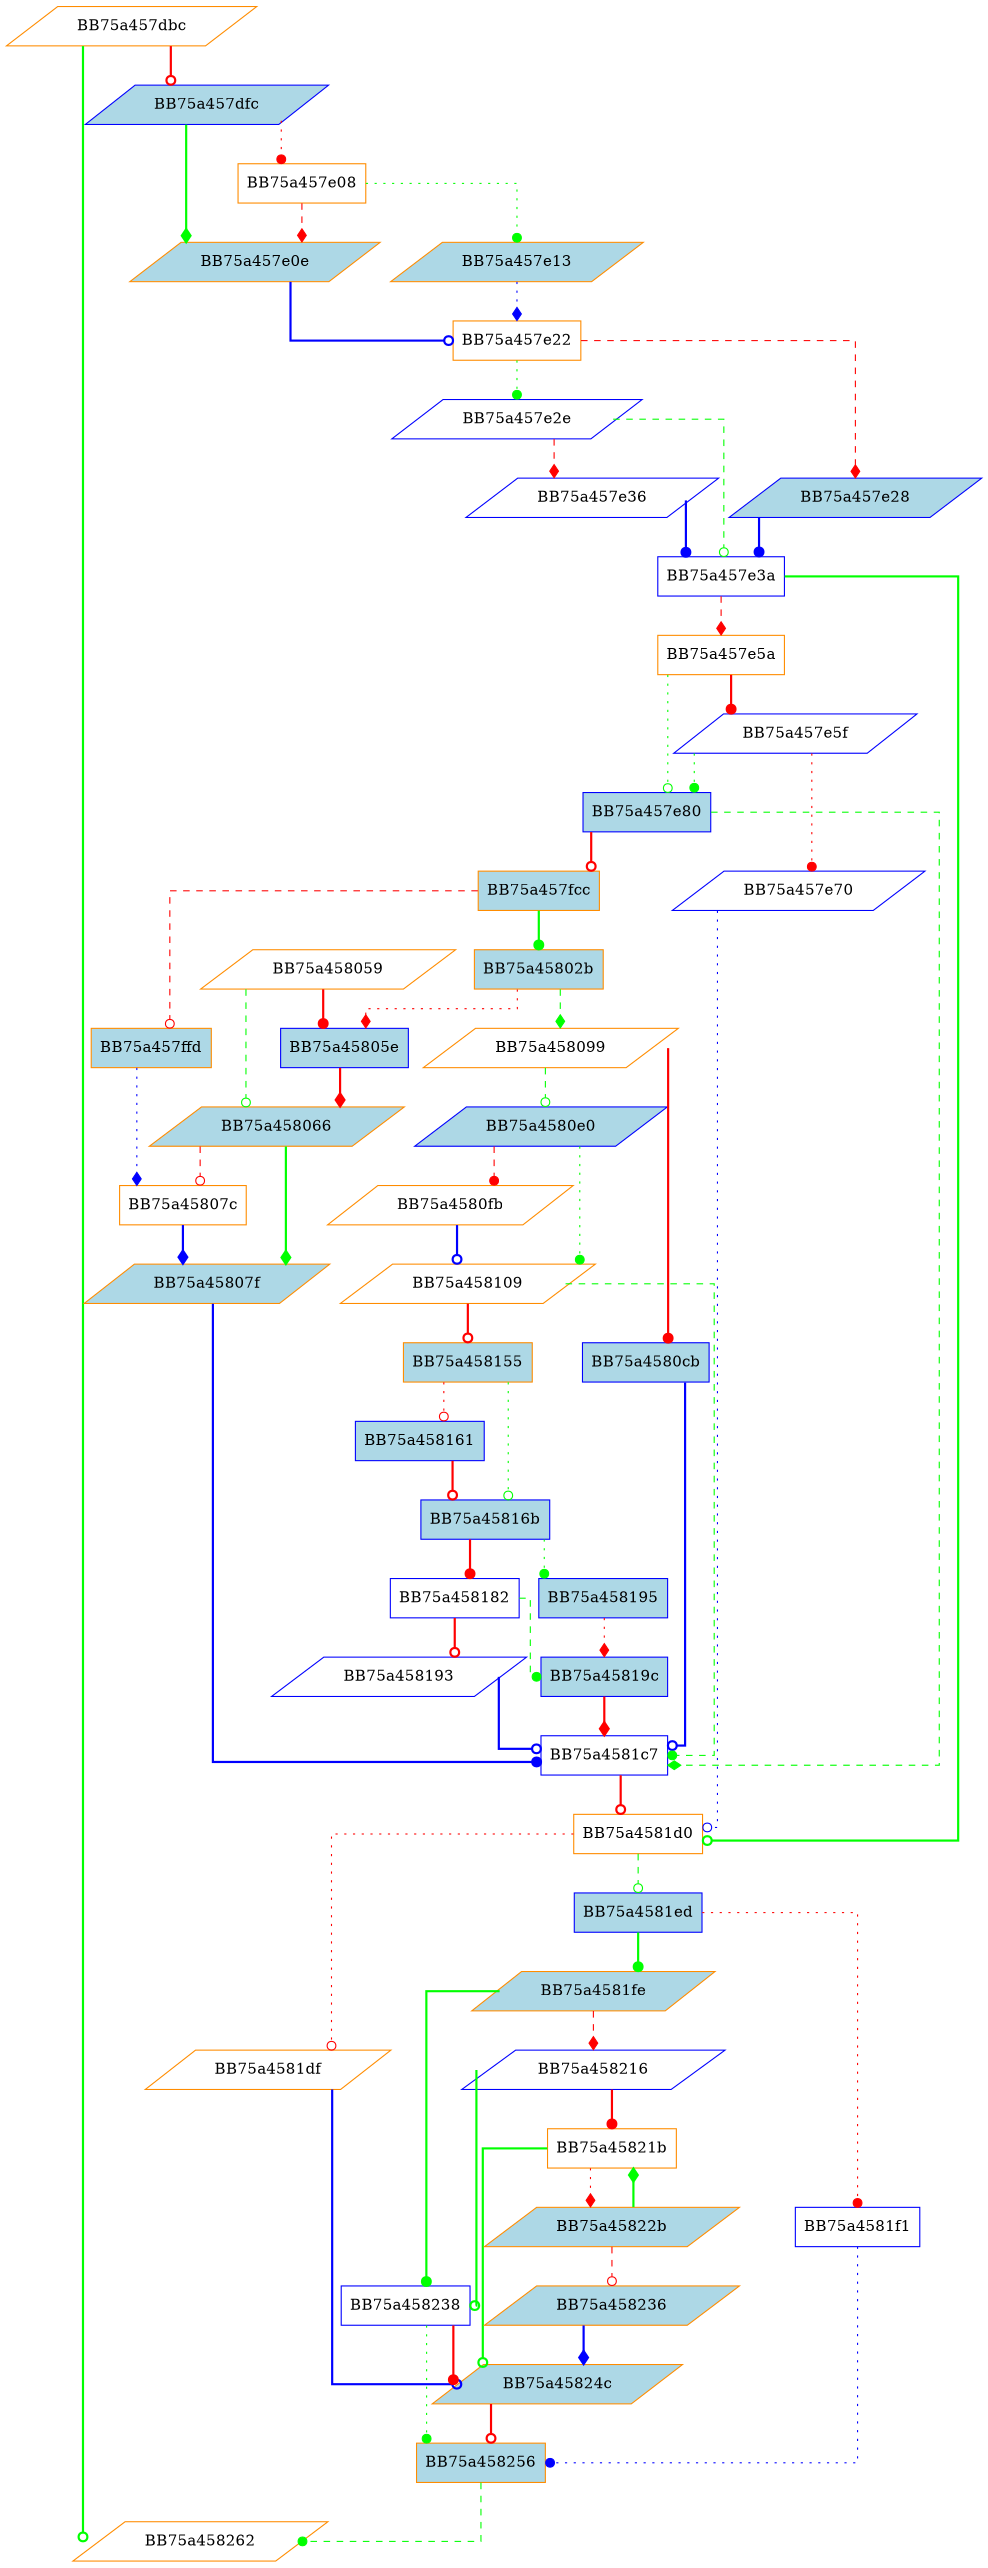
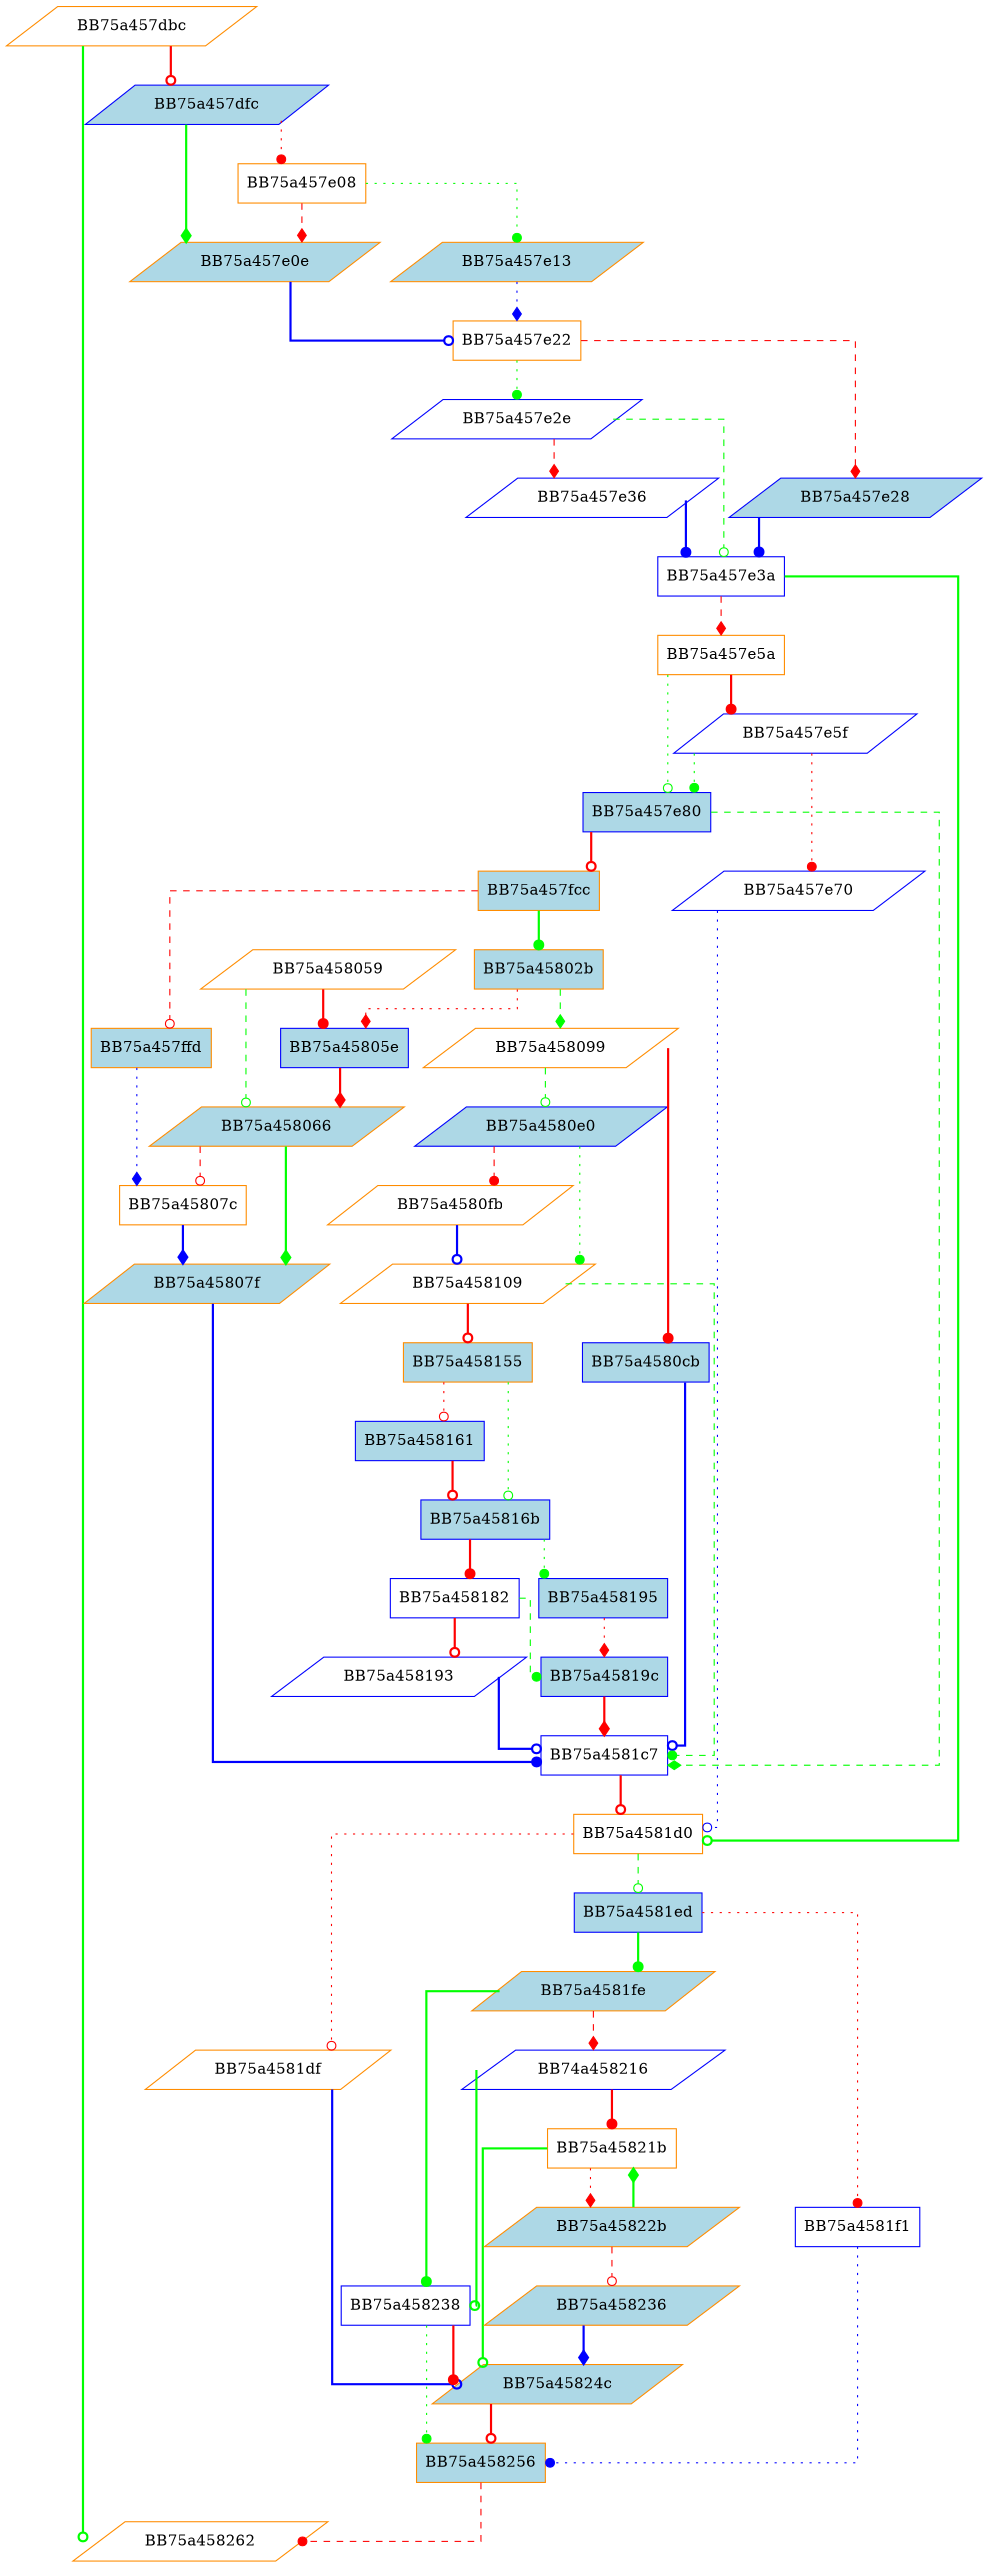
  digraph {
    splines=ortho
    node [color=darkorange fillcolor=white shape=parallelogram style=filled]
    edge [arrowhead=odot color=red style=bold]
    BB75a457dbc
    BB75a458262
    BB75a457dfc [color=blue fillcolor=lightblue]
    BB75a457e0e [fillcolor=lightblue]
    BB75a457e08 [shape=box]
    BB75a457e22 [shape=box]
    BB75a457e13 [fillcolor=lightblue]
    BB75a457e2e [color=blue]
    BB75a457e28 [color=blue fillcolor=lightblue]
    BB75a457e3a [color=blue shape=box]
    BB75a457e36 [color=blue]
    BB75a4581d0 [shape=box]
    BB75a457e5a [shape=box]
    BB75a4581ed [color=blue fillcolor=lightblue shape=box]
    BB75a4581df
    BB75a457e80 [color=blue fillcolor=lightblue shape=box]
    BB75a457e5f [color=blue]
    BB75a4581fe [fillcolor=lightblue]
    BB75a4581f1 [color=blue shape=box]
    BB75a45824c [fillcolor=lightblue]
    BB75a4581c7 [color=blue shape=box]
    BB75a457fcc [fillcolor=lightblue shape=box]
    BB75a457e70 [color=blue]
    BB75a45802b [fillcolor=lightblue shape=box]
    BB75a457ffd [fillcolor=lightblue shape=box]
    BB75a458099
    BB75a45805e [color=blue fillcolor=lightblue shape=box]
    BB75a45807c [shape=box]
    BB75a4580e0 [color=blue fillcolor=lightblue]
    BB75a4580cb [color=blue fillcolor=lightblue shape=box]
    BB75a458066 [fillcolor=lightblue]
    BB75a458059
    BB75a45807f [fillcolor=lightblue]
    BB75a458109
    BB75a4580fb
    BB75a458155 [fillcolor=lightblue shape=box]
    BB75a45816b [color=blue fillcolor=lightblue shape=box]
    BB75a458161 [color=blue fillcolor=lightblue shape=box]
    BB75a458195 [color=blue fillcolor=lightblue shape=box]
    BB75a458182 [color=blue shape=box]
    BB75a45819c [color=blue fillcolor=lightblue shape=box]
    BB75a458193 [color=blue]
    BB75a458238 [color=blue shape=box]
-   BB75a458216 [color=blue]
+   BB75a458216 [color=blue label=BB74a458216]
    BB75a458256 [fillcolor=lightblue shape=box]
    BB75a45821b [shape=box]
    BB75a45822b [fillcolor=lightblue]
    BB75a458236 [fillcolor=lightblue]
    BB75a457dbc -> BB75a458262 [color=green]
    BB75a457dbc -> BB75a457dfc
    BB75a457dfc -> BB75a457e0e [arrowhead=diamond color=green]
    BB75a457dfc -> BB75a457e08 [arrowhead=dot style=dotted]
    BB75a457e0e -> BB75a457e22 [color=blue]
    BB75a457e08 -> BB75a457e0e [arrowhead=diamond style=dashed]
    BB75a457e08 -> BB75a457e13 [arrowhead=dot color=green style=dotted]
    BB75a457e22 -> BB75a457e2e [arrowhead=dot color=green style=dotted]
    BB75a457e22 -> BB75a457e28 [arrowhead=diamond style=dashed]
    BB75a457e13 -> BB75a457e22 [arrowhead=diamond color=blue style=dotted]
    BB75a457e2e -> BB75a457e3a [color=green style=dashed]
    BB75a457e2e -> BB75a457e36 [arrowhead=diamond style=dashed]
    BB75a457e28 -> BB75a457e3a [arrowhead=dot color=blue]
    BB75a457e3a -> BB75a4581d0 [color=green]
    BB75a457e3a -> BB75a457e5a [arrowhead=diamond style=dashed]
    BB75a457e36 -> BB75a457e3a [arrowhead=dot color=blue]
    BB75a4581d0 -> BB75a4581ed [color=green style=dashed]
    BB75a4581d0 -> BB75a4581df [style=dotted]
    BB75a457e5a -> BB75a457e80 [color=green style=dotted]
    BB75a457e5a -> BB75a457e5f [arrowhead=dot]
    BB75a4581ed -> BB75a4581fe [arrowhead=dot color=green]
    BB75a4581ed -> BB75a4581f1 [arrowhead=dot style=dotted]
    BB75a4581df -> BB75a45824c [color=blue]
    BB75a457e80 -> BB75a4581c7 [arrowhead=diamond color=green style=dashed]
    BB75a457e80 -> BB75a457fcc
    BB75a457e5f -> BB75a457e80 [arrowhead=dot color=green style=dotted]
    BB75a457e5f -> BB75a457e70 [arrowhead=dot style=dotted]
    BB75a4581fe -> BB75a458238 [arrowhead=dot color=green]
    BB75a4581fe -> BB75a458216 [arrowhead=diamond style=dashed]
    BB75a4581f1 -> BB75a458256 [arrowhead=dot color=blue style=dotted]
    BB75a45824c -> BB75a458256
    BB75a4581c7 -> BB75a4581d0
    BB75a457fcc -> BB75a45802b [arrowhead=dot color=green]
    BB75a457fcc -> BB75a457ffd [style=dashed]
    BB75a457e70 -> BB75a4581d0 [color=blue style=dotted]
    BB75a45802b -> BB75a458099 [arrowhead=diamond color=green style=dashed]
    BB75a45802b -> BB75a45805e [arrowhead=diamond style=dotted]
    BB75a457ffd -> BB75a45807c [arrowhead=diamond color=blue style=dotted]
    BB75a458099 -> BB75a4580e0 [color=green style=dashed]
    BB75a458099 -> BB75a4580cb [arrowhead=dot]
    BB75a45805e -> BB75a458066 [arrowhead=diamond]
    BB75a45807c -> BB75a45807f [arrowhead=diamond color=blue]
    BB75a4580e0 -> BB75a458109 [arrowhead=dot color=green style=dotted]
    BB75a4580e0 -> BB75a4580fb [arrowhead=dot style=dashed]
    BB75a4580cb -> BB75a4581c7 [color=blue]
    BB75a458066 -> BB75a45807c [style=dashed]
    BB75a458066 -> BB75a45807f [arrowhead=diamond color=green]
    BB75a458059 -> BB75a45805e [arrowhead=dot]
    BB75a458059 -> BB75a458066 [color=green style=dashed]
    BB75a45807f -> BB75a4581c7 [arrowhead=dot color=blue]
    BB75a458109 -> BB75a4581c7 [arrowhead=dot color=green style=dashed]
    BB75a458109 -> BB75a458155
    BB75a4580fb -> BB75a458109 [color=blue]
    BB75a458155 -> BB75a45816b [color=green style=dotted]
    BB75a458155 -> BB75a458161 [style=dotted]
    BB75a45816b -> BB75a458195 [arrowhead=dot color=green style=dotted]
    BB75a45816b -> BB75a458182 [arrowhead=dot]
    BB75a458161 -> BB75a45816b
    BB75a458195 -> BB75a45819c [arrowhead=diamond style=dotted]
    BB75a458182 -> BB75a45819c [arrowhead=dot color=green style=dashed]
    BB75a458182 -> BB75a458193
    BB75a45819c -> BB75a4581c7 [arrowhead=diamond]
    BB75a458193 -> BB75a4581c7 [color=blue]
    BB75a458238 -> BB75a45824c [arrowhead=dot]
    BB75a458238 -> BB75a458256 [arrowhead=dot color=green style=dotted]
    BB75a458216 -> BB75a458238 [color=green]
    BB75a458216 -> BB75a45821b [arrowhead=dot]
-   BB75a458256 -> BB75a458262 [arrowhead=dot color=green style=dashed]
+   BB75a458256 -> BB75a458262 [arrowhead=dot style=dashed]
    BB75a45821b -> BB75a45824c [color=green]
    BB75a45821b -> BB75a45822b [arrowhead=diamond style=dotted]
    BB75a45822b -> BB75a45821b [arrowhead=diamond color=green]
    BB75a45822b -> BB75a458236 [style=dashed]
    BB75a458236 -> BB75a45824c [arrowhead=diamond color=blue]
  }
